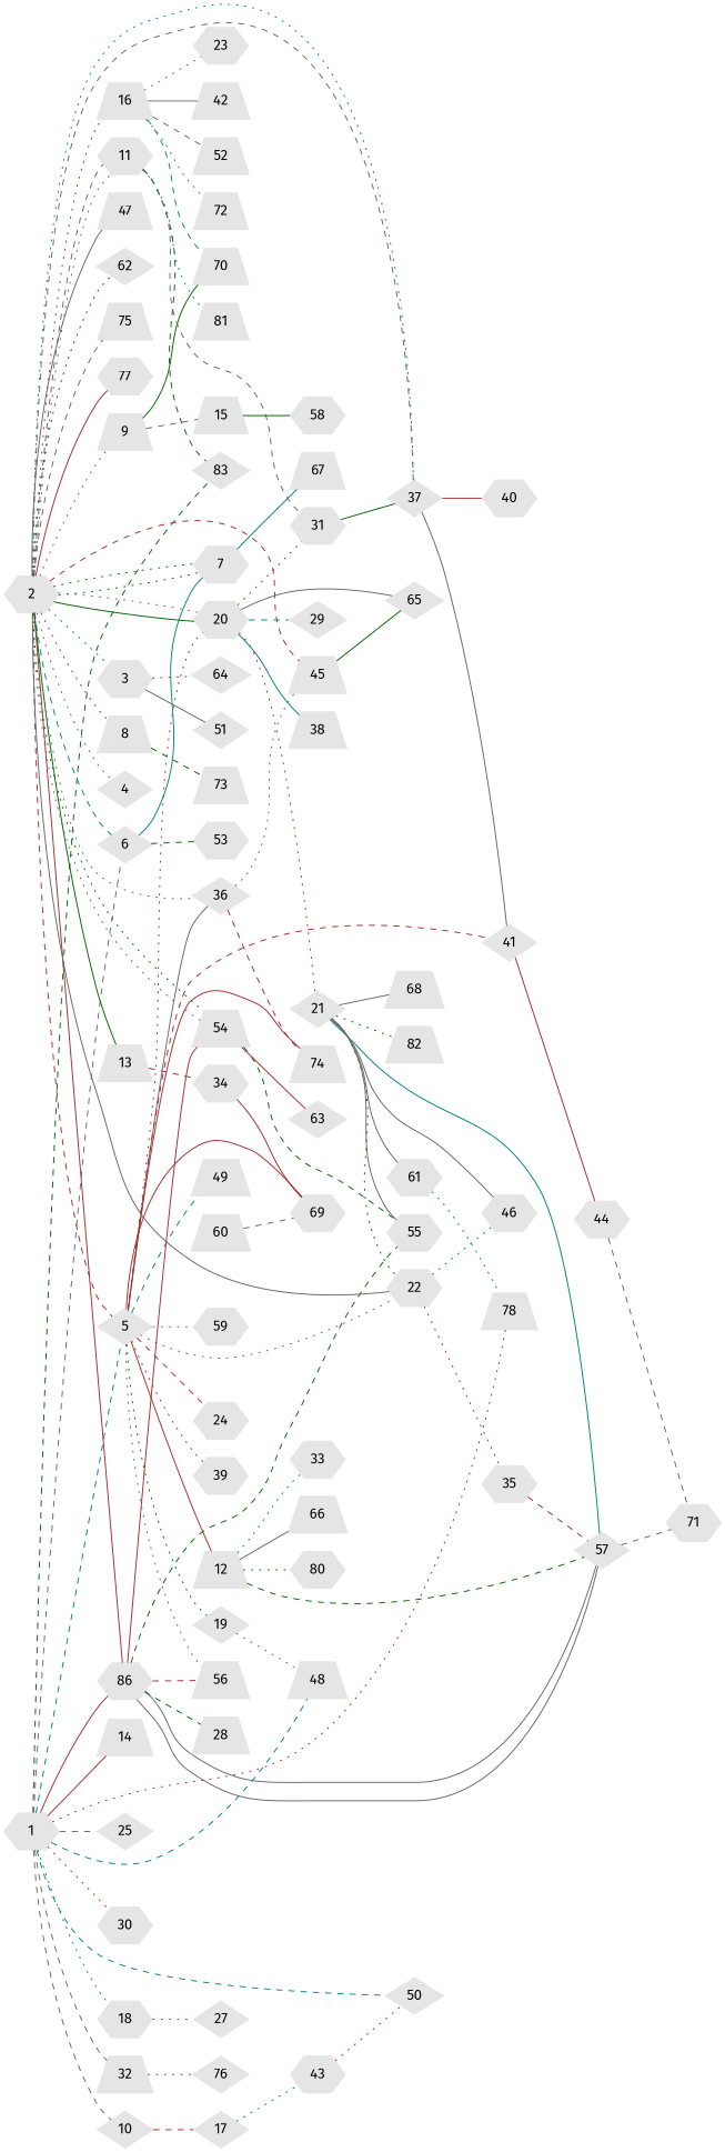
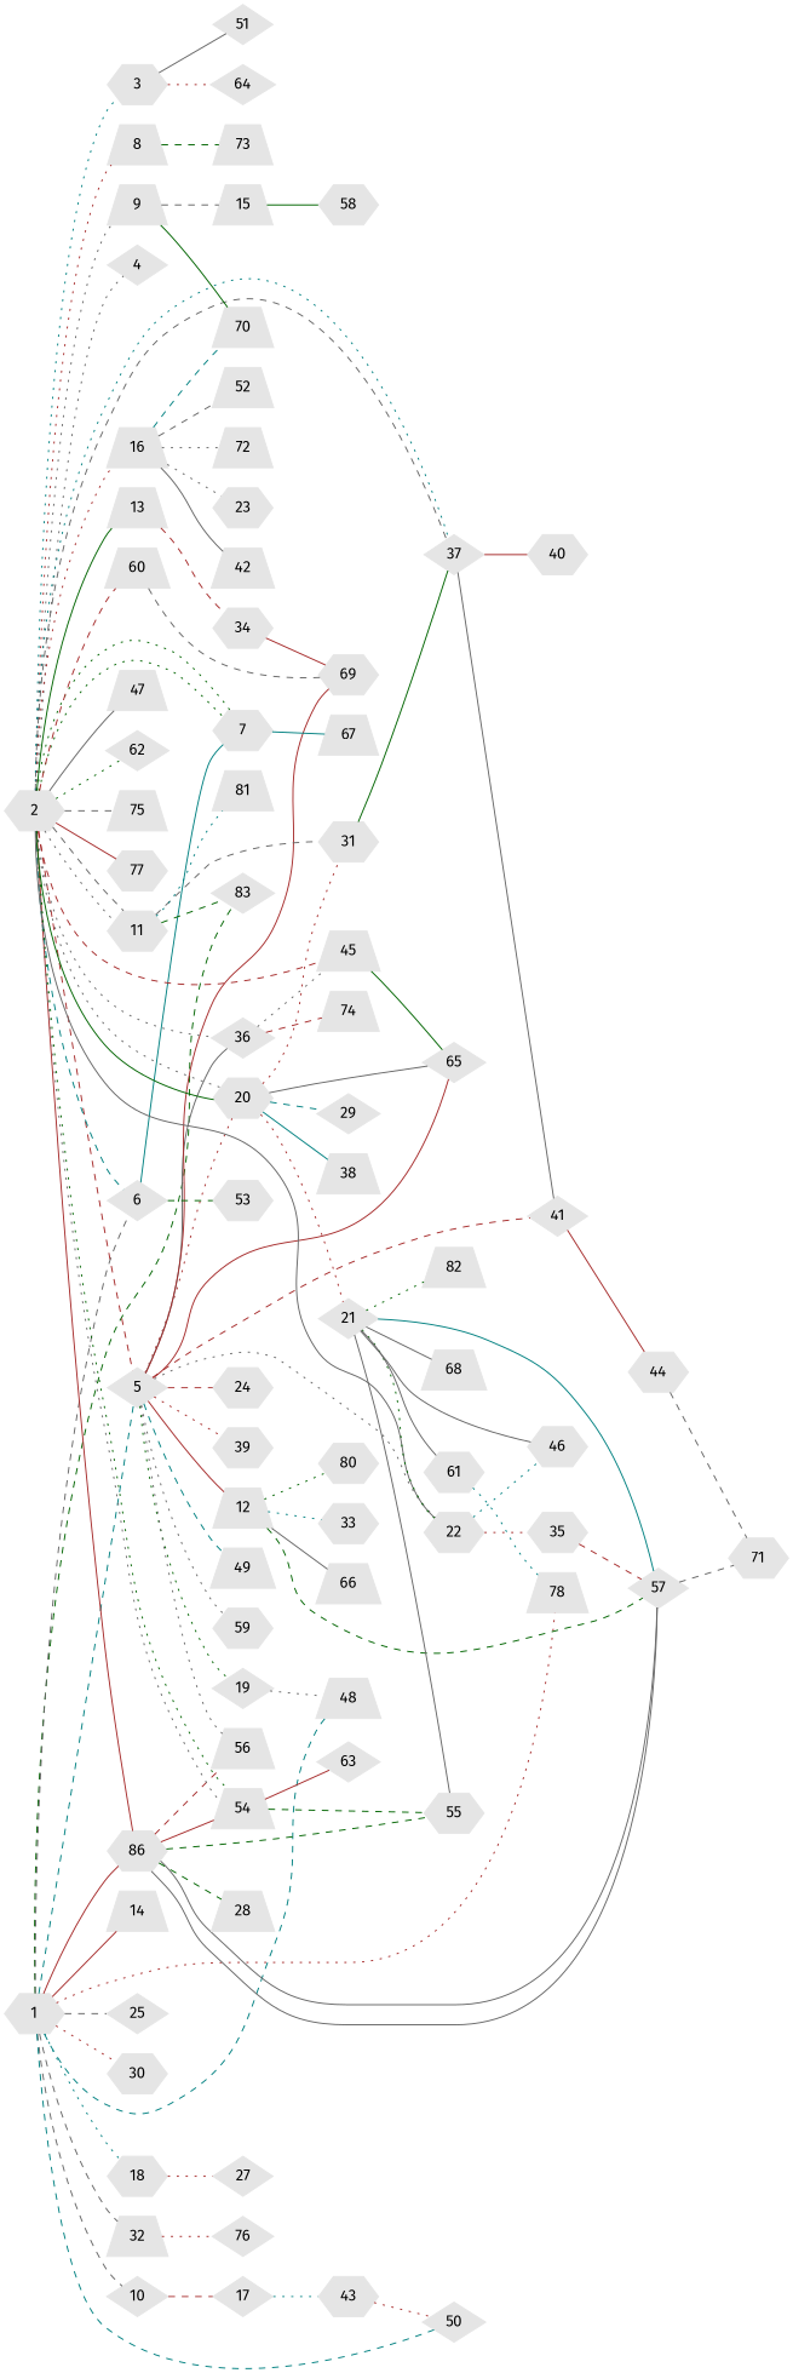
  graph {
    fontname="Fira Sans"
    rankdir=LR
    node [color=gray90 fontname="Fira Sans" shape=hexagon style=filled]
    edge [color=gray40 fontname="Fira Sans" style=dotted]
    1
    5 [shape=diamond]
    10 [shape=diamond]
    14 [shape=trapezium]
    18
    25 [shape=diamond]
    n7 [label=86]
    30
    32 [shape=trapezium]
    48 [shape=trapezium]
    50 [shape=diamond]
    78 [shape=trapezium]
    83 [shape=diamond]
    6 [shape=diamond]
    2
    3
    4 [shape=diamond]
    7
    8 [shape=trapezium]
    9 [shape=trapezium]
    11
    13 [shape=trapezium]
    16 [shape=trapezium]
    20
    22
    36 [shape=diamond]
    37 [shape=diamond]
    45 [shape=trapezium]
    47 [shape=trapezium]
    54 [shape=trapezium]
    60 [shape=trapezium]
    62 [shape=diamond]
    75 [shape=trapezium]
    77
    12 [shape=trapezium]
    19 [shape=diamond]
    24
    39
    41 [shape=diamond]
    49 [shape=trapezium]
    56 [shape=trapezium]
    59
    65 [shape=diamond]
    69
    17 [shape=diamond]
    27 [shape=diamond]
    57 [shape=diamond]
    55
    28 [shape=trapezium]
    76 [shape=diamond]
    51 [shape=diamond]
    64 [shape=diamond]
    53
    67 [shape=trapezium]
    73 [shape=trapezium]
    15 [shape=trapezium]
    70 [shape=trapezium]
    31
    81 [shape=trapezium]
    34
    23
    42 [shape=trapezium]
    52 [shape=trapezium]
    72 [shape=trapezium]
    21 [shape=diamond]
    29 [shape=diamond]
    38 [shape=trapezium]
    46
    35
    74 [shape=trapezium]
    40
    63 [shape=diamond]
    33
    66 [shape=trapezium]
    80
    44
    58
    43
    71
    61
    68 [shape=trapezium]
    82 [shape=trapezium]
    1 -- 5 [color=teal style=dashed]
    1 -- 10 [style=dashed]
    1 -- 14 [color=brown style=solid]
    1 -- 18 [color=teal]
    1 -- 25 [style=dashed]
    1 -- n7 [color=brown style=solid]
    1 -- 30 [color=brown]
    1 -- 32 [style=dashed]
    1 -- 48 [color=teal style=dashed]
    1 -- 50 [color=teal style=dashed]
    1 -- 78 [color=brown]
    1 -- 83 [color=darkgreen style=dashed]
    1 -- 6 [style=dashed]
    5 -- 20 [color=brown]
    5 -- 22
    5 -- 36 [style=solid]
    5 -- 12 [color=brown style=solid]
    5 -- 19 [color=darkgreen]
    5 -- 24 [color=brown style=dashed]
    5 -- 39 [color=brown]
    5 -- 41 [color=brown style=dashed]
    5 -- 49 [color=teal style=dashed]
    5 -- 56
    5 -- 59
-   5 -- 74 [color=brown style=solid]
+   5 -- 65 [color=brown style=solid]
    5 -- 69 [color=brown style=solid]
    10 -- 17 [color=brown style=dashed]
    18 -- 27 [color=brown]
    n7 -- 54 [color=brown style=solid]
    n7 -- 56 [color=brown style=dashed]
    n7 -- 57 [style=solid]
    n7 -- 57 [style=solid]
    n7 -- 55 [color=darkgreen style=dashed]
    n7 -- 28 [color=darkgreen style=dashed]
    32 -- 76 [color=brown]
    6 -- 7 [color=teal style=solid]
    6 -- 53 [color=darkgreen style=dashed]
    2 -- 5 [color=brown style=dashed]
    2 -- n7 [color=brown style=solid]
    2 -- 6 [color=teal style=dashed]
    2 -- 3 [color=teal]
    2 -- 4
    2 -- 7 [color=darkgreen]
    2 -- 7 [color=darkgreen]
    2 -- 8 [color=brown]
    2 -- 9
    2 -- 11
    2 -- 11 [style=dashed]
    2 -- 13 [color=darkgreen style=solid]
    2 -- 16 [color=brown]
    2 -- 20 [color=darkgreen style=solid]
    2 -- 20
    2 -- 22 [style=solid]
    2 -- 36
    2 -- 37 [style=dashed]
    2 -- 37 [color=teal]
    2 -- 45 [color=brown style=dashed]
    2 -- 47 [style=solid]
    2 -- 54
    2 -- 54 [color=darkgreen]
+   2 -- 60 [color=brown style=dashed]
    2 -- 62 [color=darkgreen]
    2 -- 75 [style=dashed]
    2 -- 77 [color=brown style=solid]
    3 -- 51 [style=solid]
    3 -- 64 [color=brown]
    7 -- 67 [color=teal style=solid]
    8 -- 73 [color=darkgreen style=dashed]
    9 -- 15 [style=dashed]
    9 -- 70 [color=darkgreen style=solid]
    11 -- 83 [color=darkgreen style=dashed]
    11 -- 31 [style=dashed]
    11 -- 81 [color=teal]
    13 -- 34 [color=brown style=dashed]
    16 -- 70 [color=teal style=dashed]
    16 -- 23
    16 -- 42 [style=solid]
    16 -- 52 [style=dashed]
    16 -- 72
    20 -- 65 [style=solid]
    20 -- 31 [color=brown]
    20 -- 21 [color=brown]
    20 -- 29 [color=teal style=dashed]
    20 -- 38 [color=teal style=solid]
    22 -- 46 [color=teal]
    22 -- 35 [color=brown]
    36 -- 45
    36 -- 74 [color=brown style=dashed]
    37 -- 41 [style=solid]
    37 -- 40 [color=brown style=solid]
    45 -- 65 [color=darkgreen style=solid]
    54 -- 55 [color=darkgreen style=dashed]
    54 -- 63 [color=brown style=solid]
    60 -- 69 [style=dashed]
    12 -- 57 [color=darkgreen style=dashed]
    12 -- 33 [color=teal]
    12 -- 66 [style=solid]
    12 -- 80 [color=darkgreen]
    19 -- 48
    41 -- 44 [color=brown style=solid]
    17 -- 43 [color=teal]
    57 -- 71 [style=dashed]
    15 -- 58 [color=darkgreen style=solid]
    31 -- 37 [color=darkgreen style=solid]
    34 -- 69 [color=brown style=solid]
    21 -- 22 [color=darkgreen]
    21 -- 57 [color=teal style=solid]
    21 -- 55 [style=solid]
    21 -- 46 [style=solid]
    21 -- 61 [style=solid]
    21 -- 68 [style=solid]
    21 -- 82 [color=darkgreen]
    35 -- 57 [color=brown style=dashed]
    44 -- 71 [style=dashed]
    43 -- 50 [color=brown]
    61 -- 78 [color=teal]
  }
